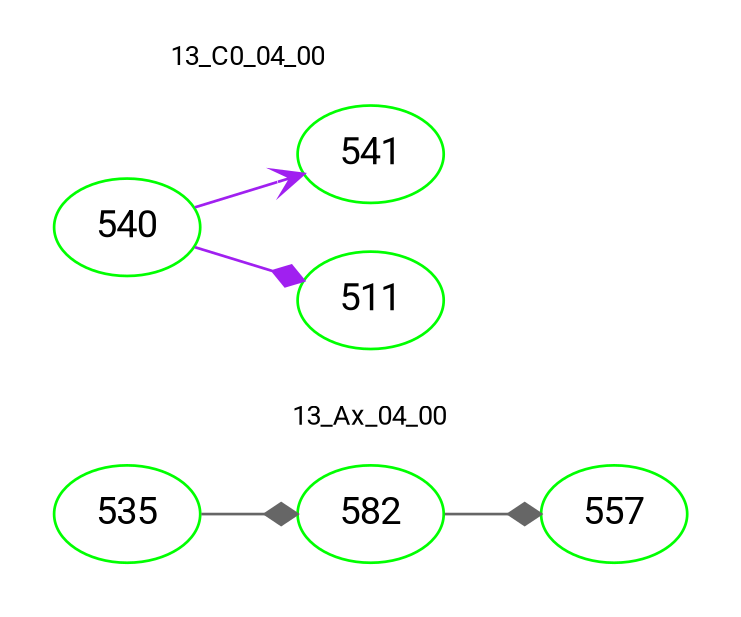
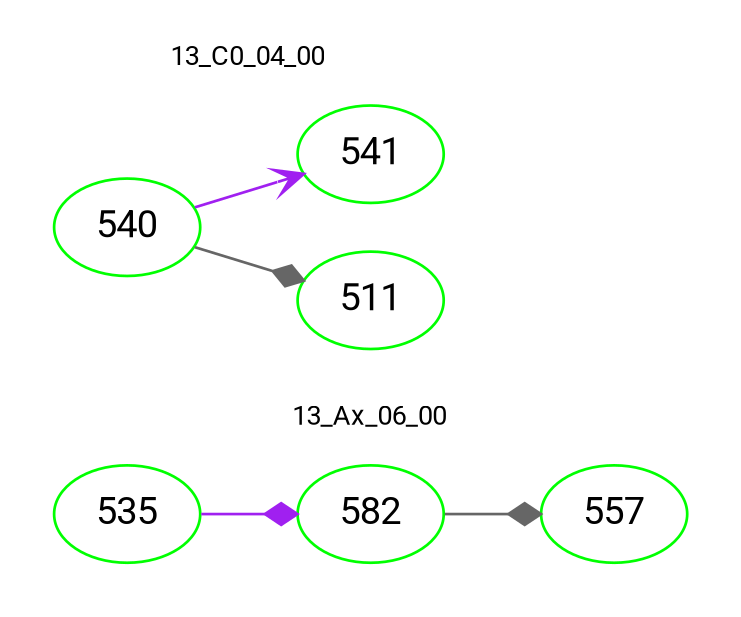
  digraph {
    fontname=Roboto
    rankdir=LR
    node [color=green fontname=Roboto]
    edge [arrowhead=diamond color=gray40 fontname=Roboto]
    n1 [label=535]
    n2 [label=582]
    n3 [label=557]
    n4 [label=540]
    n5 [label=511]
    n6 [label=541]
    subgraph cluster_1 {
      color=white
      fontsize=10
-     label="13_Ax_04_00"
+     label="13_Ax_06_00"
      n1
      n2
      n3
    }
    subgraph cluster_2 {
      color=white
      fontsize=10
      label="13_C0_04_00"
      n4
      n5
      n6
    }
-   n1 -> n2
+   n1 -> n2 [color=purple]
    n2 -> n3
-   n4 -> n5 [color=purple]
+   n4 -> n5
    n4 -> n6 [arrowhead=vee color=purple]
  }
